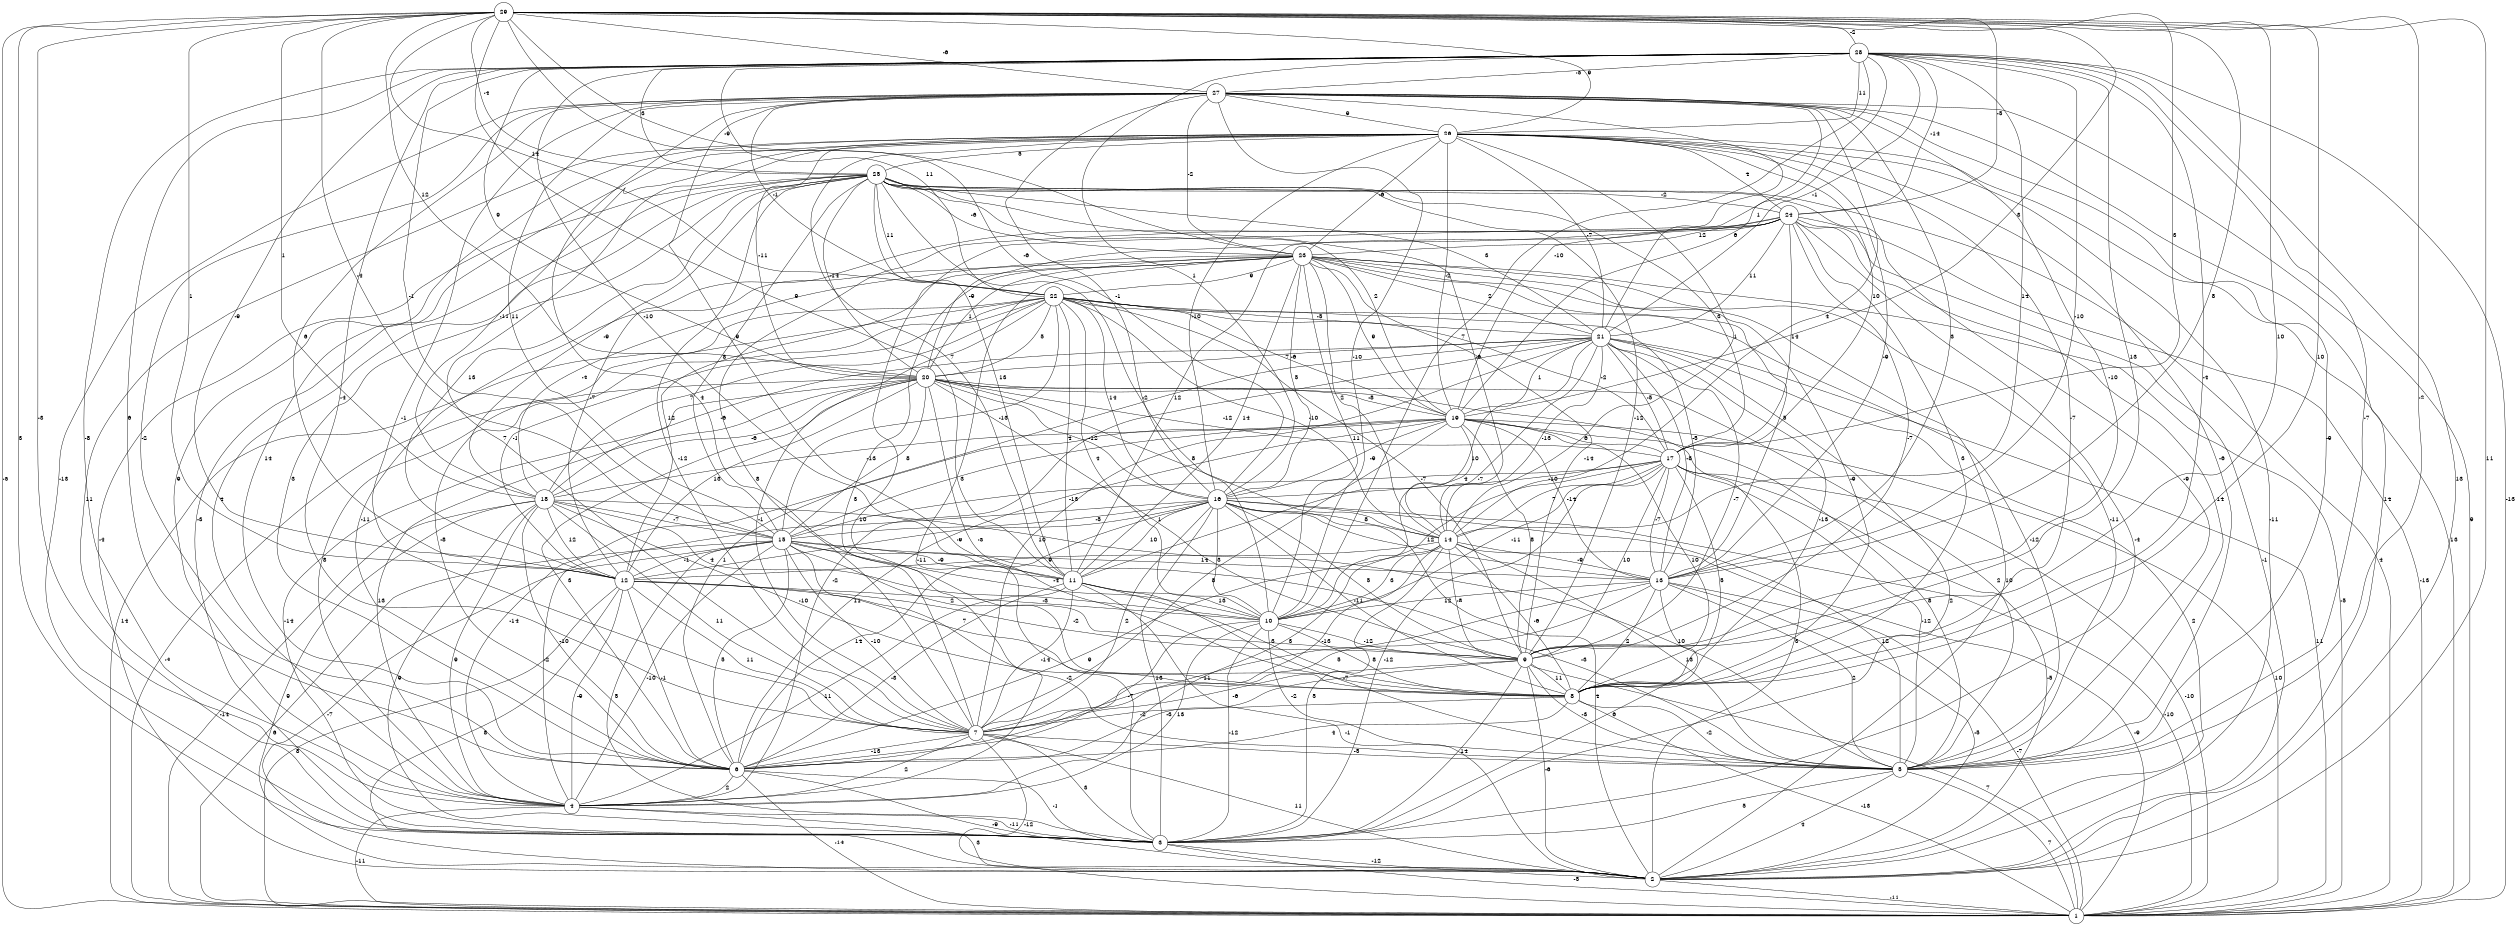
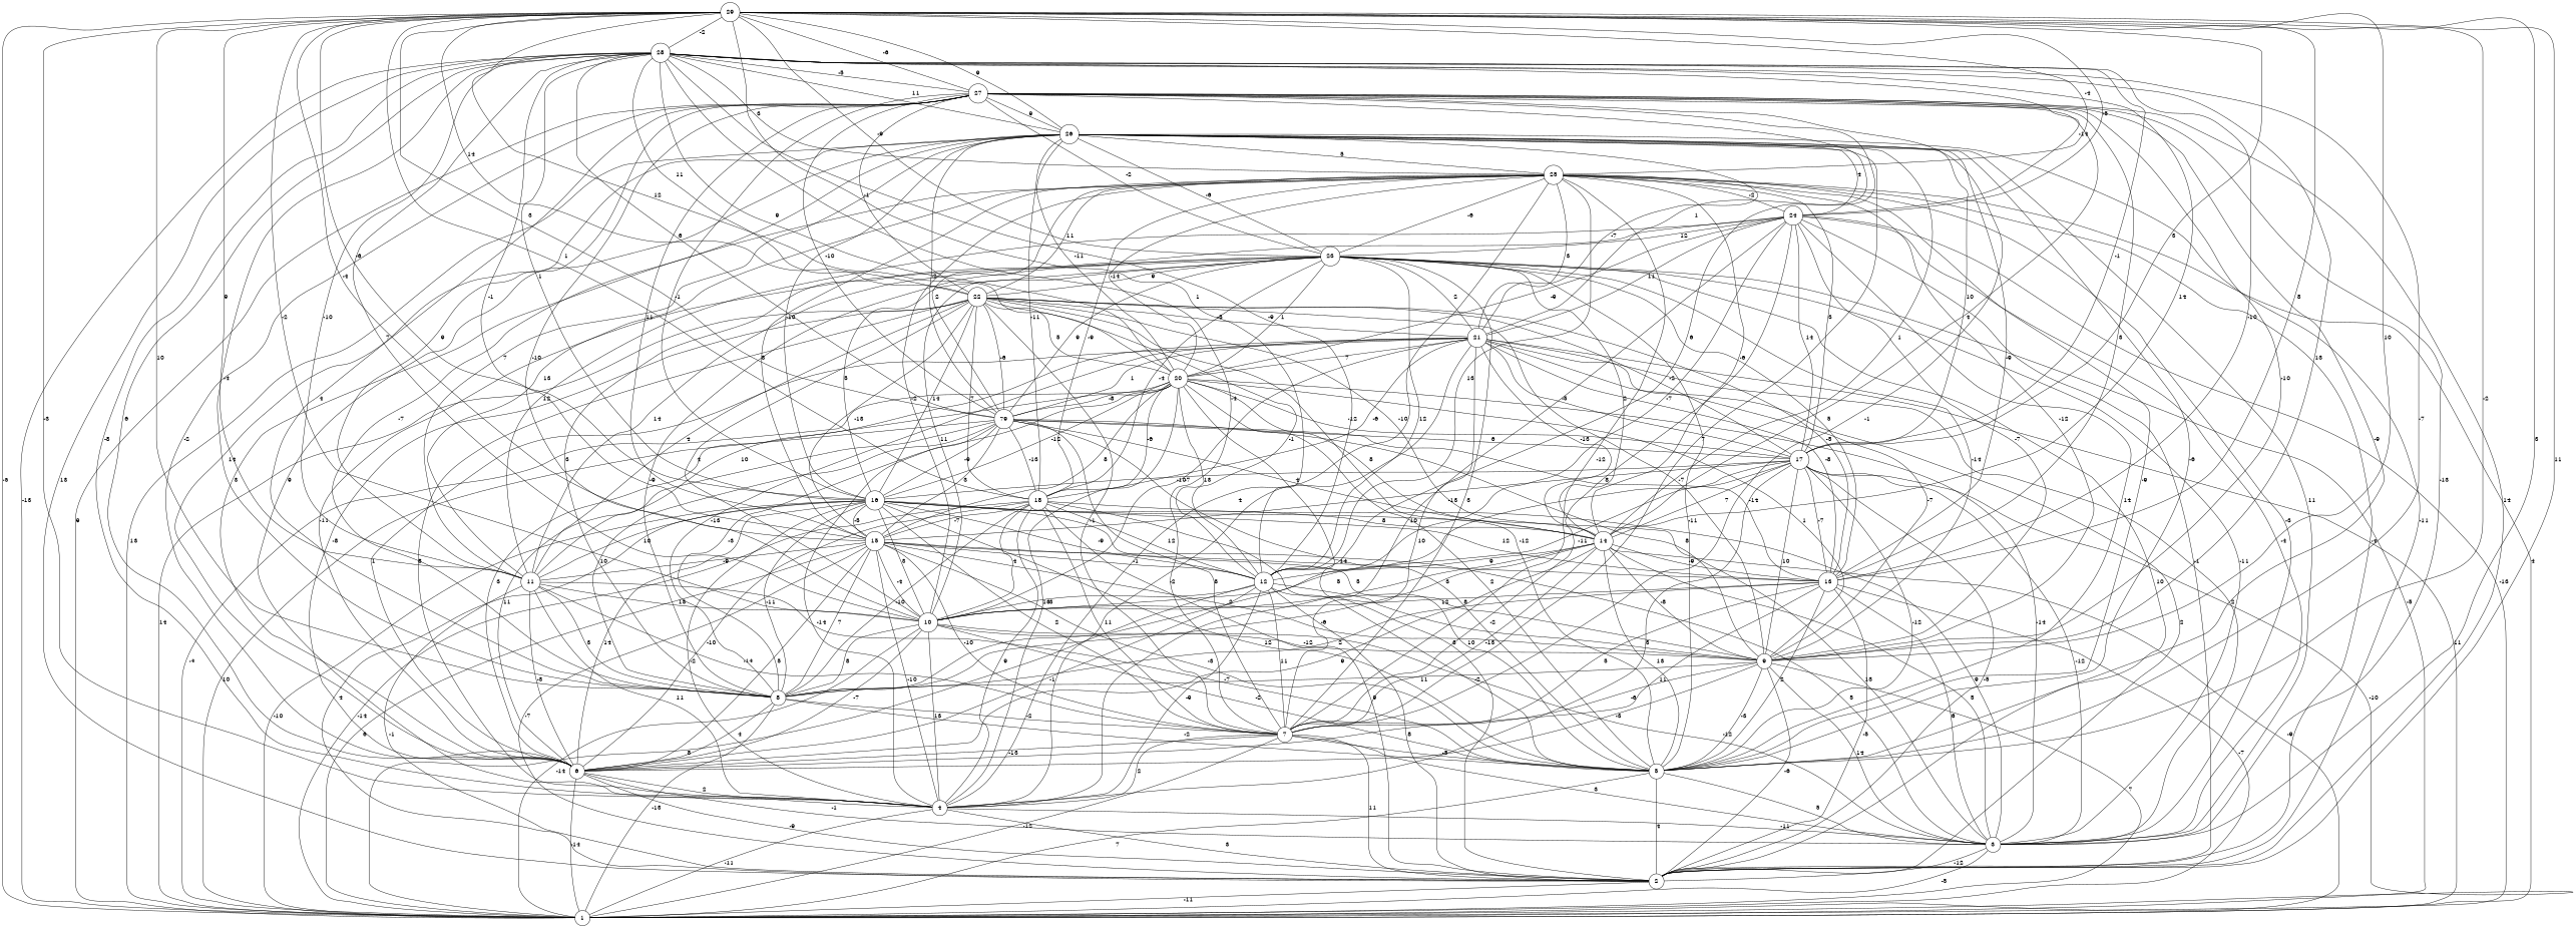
  graph {
    fontname="Helvetica,Arial,sans-serif"
    node [shape=circle]
    29
    1
    2
    3
    4
    5
    8
    9
    10
    11
    12
    13
    15
    16
    17
    18
-   19
+   19 [label=79]
    20
    22
    23
    24
    25
    26
    27
    28
    6
    7
    14
    21
    29 -- 1 [label=-5]
    29 -- 2 [label=11]
    29 -- 3 [label=3]
    29 -- 4 [label=-3]
    29 -- 5 [label=-2]
    29 -- 8 [label=10]
    29 -- 9 [label=10]
+   29 -- 10 [label=-2]
    29 -- 11 [label=9]
    29 -- 12 [label=1]
    29 -- 13 [label=8]
    29 -- 15 [label=-4]
    29 -- 16 [label=-6]
    29 -- 17 [label=3]
    29 -- 18 [label=1]
    29 -- 19 [label=3]
    29 -- 20 [label=12]
    29 -- 22 [label=14]
    29 -- 23 [label=-9]
    29 -- 24 [label=-5]
    29 -- 25 [label=-4]
    29 -- 26 [label=9]
    29 -- 27 [label=-6]
    29 -- 28 [label=-2]
    2 -- 1 [label=-11]
    3 -- 1 [label=-5]
    3 -- 2 [label=-12]
    4 -- 1 [label=-11]
    4 -- 2 [label=3]
    4 -- 3 [label=-11]
    5 -- 1 [label=7]
    5 -- 2 [label=4]
    5 -- 3 [label=5]
    8 -- 1 [label=-13]
    8 -- 5 [label=-2]
    8 -- 6 [label=4]
    8 -- 7 [label=-2]
    9 -- 1 [label=7]
    9 -- 2 [label=-6]
    9 -- 3 [label=14]
    9 -- 5 [label=-3]
    9 -- 8 [label=11]
    9 -- 6 [label=-3]
    9 -- 7 [label=-6]
+   10 -- 1 [label=-14]
    10 -- 3 [label=-12]
    10 -- 4 [label=13]
    10 -- 5 [label=-2]
    10 -- 8 [label=8]
    10 -- 9 [label=-12]
    10 -- 6 [label=-7]
    11 -- 2 [label=-1]
    11 -- 4 [label=11]
    11 -- 5 [label=-7]
    11 -- 8 [label=3]
    11 -- 10 [label=13]
    11 -- 6 [label=-3]
    11 -- 7 [label=-14]
    12 -- 1 [label=8]
    12 -- 2 [label=8]
    12 -- 4 [label=-9]
    12 -- 5 [label=-2]
    12 -- 9 [label=-2]
    12 -- 10 [label=-3]
    12 -- 6 [label=-1]
    12 -- 7 [label=11]
    13 -- 1 [label=-7]
    13 -- 2 [label=-5]
    13 -- 3 [label=6]
    13 -- 5 [label=2]
    13 -- 8 [label=2]
    13 -- 10 [label=12]
    13 -- 6 [label=11]
    13 -- 7 [label=5]
    15 -- 1 [label=6]
    15 -- 2 [label=-7]
    15 -- 3 [label=5]
    15 -- 4 [label=-10]
    15 -- 5 [label=-3]
    15 -- 8 [label=7]
    15 -- 9 [label=2]
    15 -- 10 [label=-4]
    15 -- 11 [label=-9]
    15 -- 12 [label=-1]
    15 -- 13 [label=14]
    15 -- 6 [label=5]
    15 -- 7 [label=-10]
    16 -- 1 [label=-10]
    16 -- 2 [label=4]
    16 -- 3 [label=13]
    16 -- 4 [label=-2]
    16 -- 5 [label=12]
    16 -- 8 [label=-11]
    16 -- 9 [label=5]
    16 -- 10 [label=3]
    16 -- 11 [label=10]
    16 -- 12 [label=-9]
    16 -- 13 [label=12]
    16 -- 15 [label=-5]
    16 -- 6 [label=14]
    16 -- 7 [label=2]
    16 -- 14 [label=8]
    17 -- 1 [label=-10]
    17 -- 2 [label=-5]
    17 -- 3 [label=-12]
    17 -- 4 [label=3]
    17 -- 5 [label=-12]
    17 -- 8 [label=5]
    17 -- 9 [label=10]
    17 -- 10 [label=-11]
    17 -- 13 [label=-7]
    17 -- 15 [label=-13]
    17 -- 16 [label=-10]
    17 -- 14 [label=7]
    18 -- 1 [label=-14]
    18 -- 2 [label=9]
    18 -- 3 [label=9]
    18 -- 4 [label=9]
    18 -- 5 [label=10]
    18 -- 8 [label=-10]
    18 -- 10 [label=4]
    18 -- 12 [label=12]
    18 -- 15 [label=-7]
    18 -- 6 [label=-10]
    18 -- 7 [label=11]
    19 -- 1 [label=10]
    19 -- 4 [label=-14]
    19 -- 5 [label=8]
    19 -- 8 [label=10]
    19 -- 9 [label=8]
    19 -- 13 [label=-14]
    19 -- 15 [label=3]
    19 -- 16 [label=-9]
    19 -- 17 [label=6]
    19 -- 18 [label=-13]
    19 -- 6 [label=11]
    19 -- 7 [label=8]
    19 -- 14 [label=4]
    20 -- 1 [label=-4]
    20 -- 2 [label=3]
    20 -- 3 [label=-14]
    20 -- 4 [label=13]
    20 -- 5 [label=2]
    20 -- 8 [label=-3]
    20 -- 9 [label=1]
    20 -- 12 [label=13]
    20 -- 15 [label=8]
    20 -- 16 [label=-12]
    20 -- 17 [label=-12]
    20 -- 18 [label=-6]
    20 -- 19 [label=-8]
    20 -- 6 [label=3]
    20 -- 14 [label=8]
    22 -- 1 [label=14]
    22 -- 4 [label=8]
    22 -- 5 [label=-12]
    22 -- 9 [label=-7]
    22 -- 10 [label=4]
    22 -- 11 [label=4]
    22 -- 12 [label=-1]
    22 -- 13 [label=-5]
    22 -- 15 [label=-13]
    22 -- 16 [label=14]
    22 -- 17 [label=-2]
    22 -- 18 [label=7]
    22 -- 19 [label=-6]
    22 -- 20 [label=5]
    22 -- 6 [label=-8]
    22 -- 7 [label=-1]
    22 -- 14 [label=-10]
    22 -- 21 [label=-5]
    23 -- 1 [label=-5]
    23 -- 2 [label=10]
    23 -- 3 [label=-11]
    23 -- 5 [label=-11]
    23 -- 8 [label=-9]
    23 -- 9 [label=-14]
    23 -- 10 [label=11]
    23 -- 11 [label=14]
    23 -- 12 [label=12]
    23 -- 13 [label=5]
    23 -- 16 [label=5]
    23 -- 18 [label=-4]
    23 -- 19 [label=9]
    23 -- 20 [label=1]
    23 -- 22 [label=9]
    23 -- 6 [label=-11]
    23 -- 7 [label=3]
    23 -- 14 [label=2]
    23 -- 21 [label=2]
    24 -- 1 [label=-13]
    24 -- 2 [label=-1]
    24 -- 3 [label=-4]
    24 -- 4 [label=10]
    24 -- 5 [label=14]
    24 -- 8 [label=3]
    24 -- 9 [label=-7]
    24 -- 11 [label=12]
    24 -- 12 [label=-7]
    24 -- 17 [label=14]
    24 -- 20 [label=-9]
    24 -- 23 [label=12]
    24 -- 7 [label=8]
    24 -- 21 [label=11]
    25 -- 1 [label=4]
    25 -- 2 [label=-4]
    25 -- 3 [label=-3]
    25 -- 4 [label=4]
    25 -- 5 [label=-9]
    25 -- 9 [label=-12]
    25 -- 10 [label=-2]
    25 -- 11 [label=13]
    25 -- 12 [label=13]
    25 -- 15 [label=8]
    25 -- 17 [label=3]
    25 -- 18 [label=-9]
    25 -- 19 [label=2]
    25 -- 20 [label=-14]
    25 -- 22 [label=11]
    25 -- 23 [label=-6]
    25 -- 24 [label=-2]
    25 -- 6 [label=3]
    25 -- 7 [label=-12]
    25 -- 14 [label=-6]
    25 -- 21 [label=3]
    26 -- 1 [label=13]
    26 -- 2 [label=-11]
    26 -- 3 [label=11]
    26 -- 4 [label=9]
    26 -- 5 [label=-6]
    26 -- 8 [label=-7]
    26 -- 11 [label=7]
    26 -- 13 [label=-9]
    26 -- 16 [label=-10]
    26 -- 17 [label=10]
    26 -- 18 [label=-11]
    26 -- 19 [label=-2]
    26 -- 20 [label=-11]
    26 -- 23 [label=-6]
    26 -- 24 [label=4]
    26 -- 25 [label=5]
    26 -- 6 [label=14]
    26 -- 7 [label=7]
    26 -- 14 [label=1]
    26 -- 21 [label=-7]
    27 -- 1 [label=9]
    27 -- 2 [label=14]
    27 -- 3 [label=-13]
    27 -- 5 [label=-9]
    27 -- 8 [label=4]
    27 -- 9 [label=-10]
    27 -- 10 [label=-10]
    27 -- 11 [label=9]
    27 -- 12 [label=6]
    27 -- 13 [label=3]
    27 -- 15 [label=11]
    27 -- 16 [label=-1]
    27 -- 19 [label=-10]
    27 -- 22 [label=-1]
    27 -- 23 [label=-2]
    27 -- 26 [label=9]
    27 -- 6 [label=-2]
    27 -- 7 [label=-1]
    27 -- 14 [label=4]
    27 -- 21 [label=1]
    28 -- 1 [label=-13]
    28 -- 2 [label=13]
    28 -- 4 [label=-8]
    28 -- 5 [label=-7]
    28 -- 8 [label=-4]
    28 -- 9 [label=13]
    28 -- 10 [label=7]
    28 -- 11 [label=-10]
    28 -- 12 [label=-9]
    28 -- 13 [label=-10]
    28 -- 15 [label=-1]
    28 -- 16 [label=1]
-   28 -- 21 [label=-1]
+   28 -- 17 [label=-1]
    28 -- 19 [label=6]
    28 -- 20 [label=9]
    28 -- 22 [label=11]
    28 -- 24 [label=-14]
    28 -- 25 [label=3]
    28 -- 26 [label=11]
    28 -- 27 [label=-5]
    28 -- 6 [label=6]
    28 -- 7 [label=-4]
    28 -- 14 [label=14]
    6 -- 1 [label=-14]
    6 -- 2 [label=-9]
    6 -- 3 [label=-1]
    6 -- 4 [label=2]
    7 -- 1 [label=-12]
    7 -- 2 [label=11]
    7 -- 3 [label=3]
    7 -- 4 [label=2]
    7 -- 5 [label=-5]
    7 -- 6 [label=-13]
    14 -- 1 [label=-9]
    14 -- 3 [label=5]
    14 -- 5 [label=13]
    14 -- 8 [label=-6]
    14 -- 9 [label=-8]
    14 -- 10 [label=3]
    14 -- 12 [label=9]
    14 -- 13 [label=-9]
    14 -- 6 [label=9]
    14 -- 7 [label=-13]
    21 -- 1 [label=11]
    21 -- 2 [label=2]
    21 -- 3 [label=2]
    21 -- 4 [label=-2]
    21 -- 8 [label=-13]
    21 -- 9 [label=-7]
    21 -- 10 [label=-7]
    21 -- 11 [label=10]
    21 -- 13 [label=-8]
    21 -- 17 [label=-5]
    21 -- 18 [label=-6]
    21 -- 19 [label=1]
    21 -- 20 [label=7]
    21 -- 6 [label=1]
    21 -- 7 [label=10]
    21 -- 14 [label=-13]
  }
